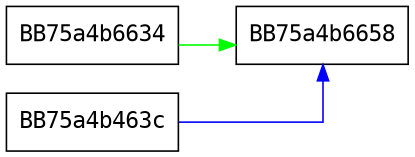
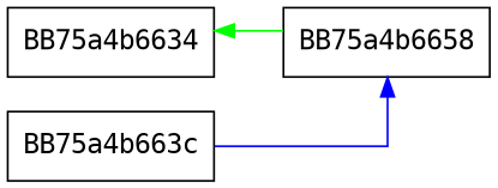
  digraph {
    fontname="DejaVu Sans Mono"
    rankdir=LR
    splines=ortho
    node [fontname="DejaVu Sans Mono" shape=box]
    edge [fontname="DejaVu Sans Mono"]
    BB75a4b6634
    BB75a4b6658
-   BB75a4b663c [label=BB75a4b463c]
-   BB75a4b6634 -> BB75a4b6658 [color=green]
+   BB75a4b663c
+   BB75a4b6658 -> BB75a4b6634 [color=green]
    BB75a4b663c -> BB75a4b6658 [color=blue]
  }
